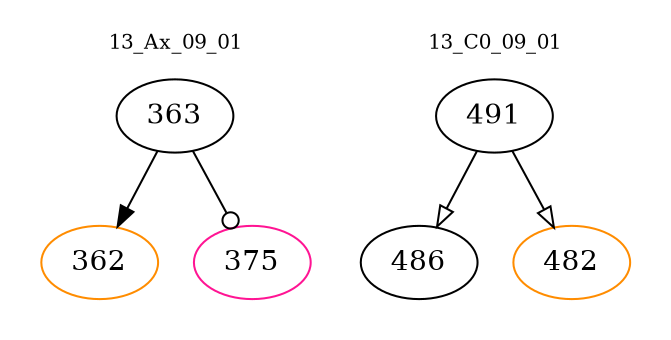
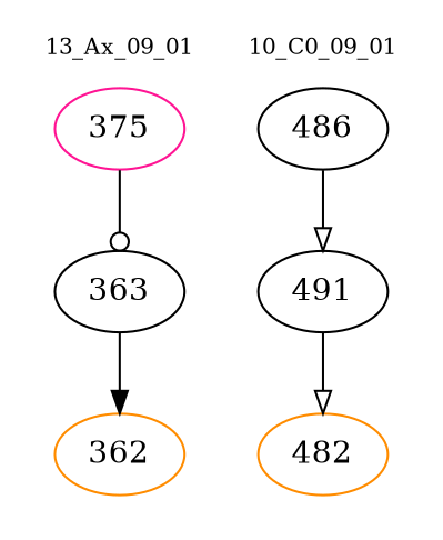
  digraph {
    node [color=black]
    edge [arrowhead=onormal color=black]
    n1 [label=363]
    n2 [color=darkorange label=362]
    n3 [color=deeppink label=375]
    n4 [label=486]
    n5 [color=darkorange label=482]
    n6 [label=491]
    subgraph cluster_1 {
      color=white
      fontsize=10
      label="13_Ax_09_01"
      n1
      n2
      n3
    }
    subgraph cluster_2 {
      color=white
      fontsize=10
-     label="13_C0_09_01"
+     label="10_C0_09_01"
      n4
      n5
      n6
    }
    n1 -> n2 [arrowhead=normal]
-   n1 -> n3 [arrowhead=odot]
-   n6 -> n4
+   n3 -> n1 [arrowhead=odot]
+   n4 -> n6
    n6 -> n5
  }
